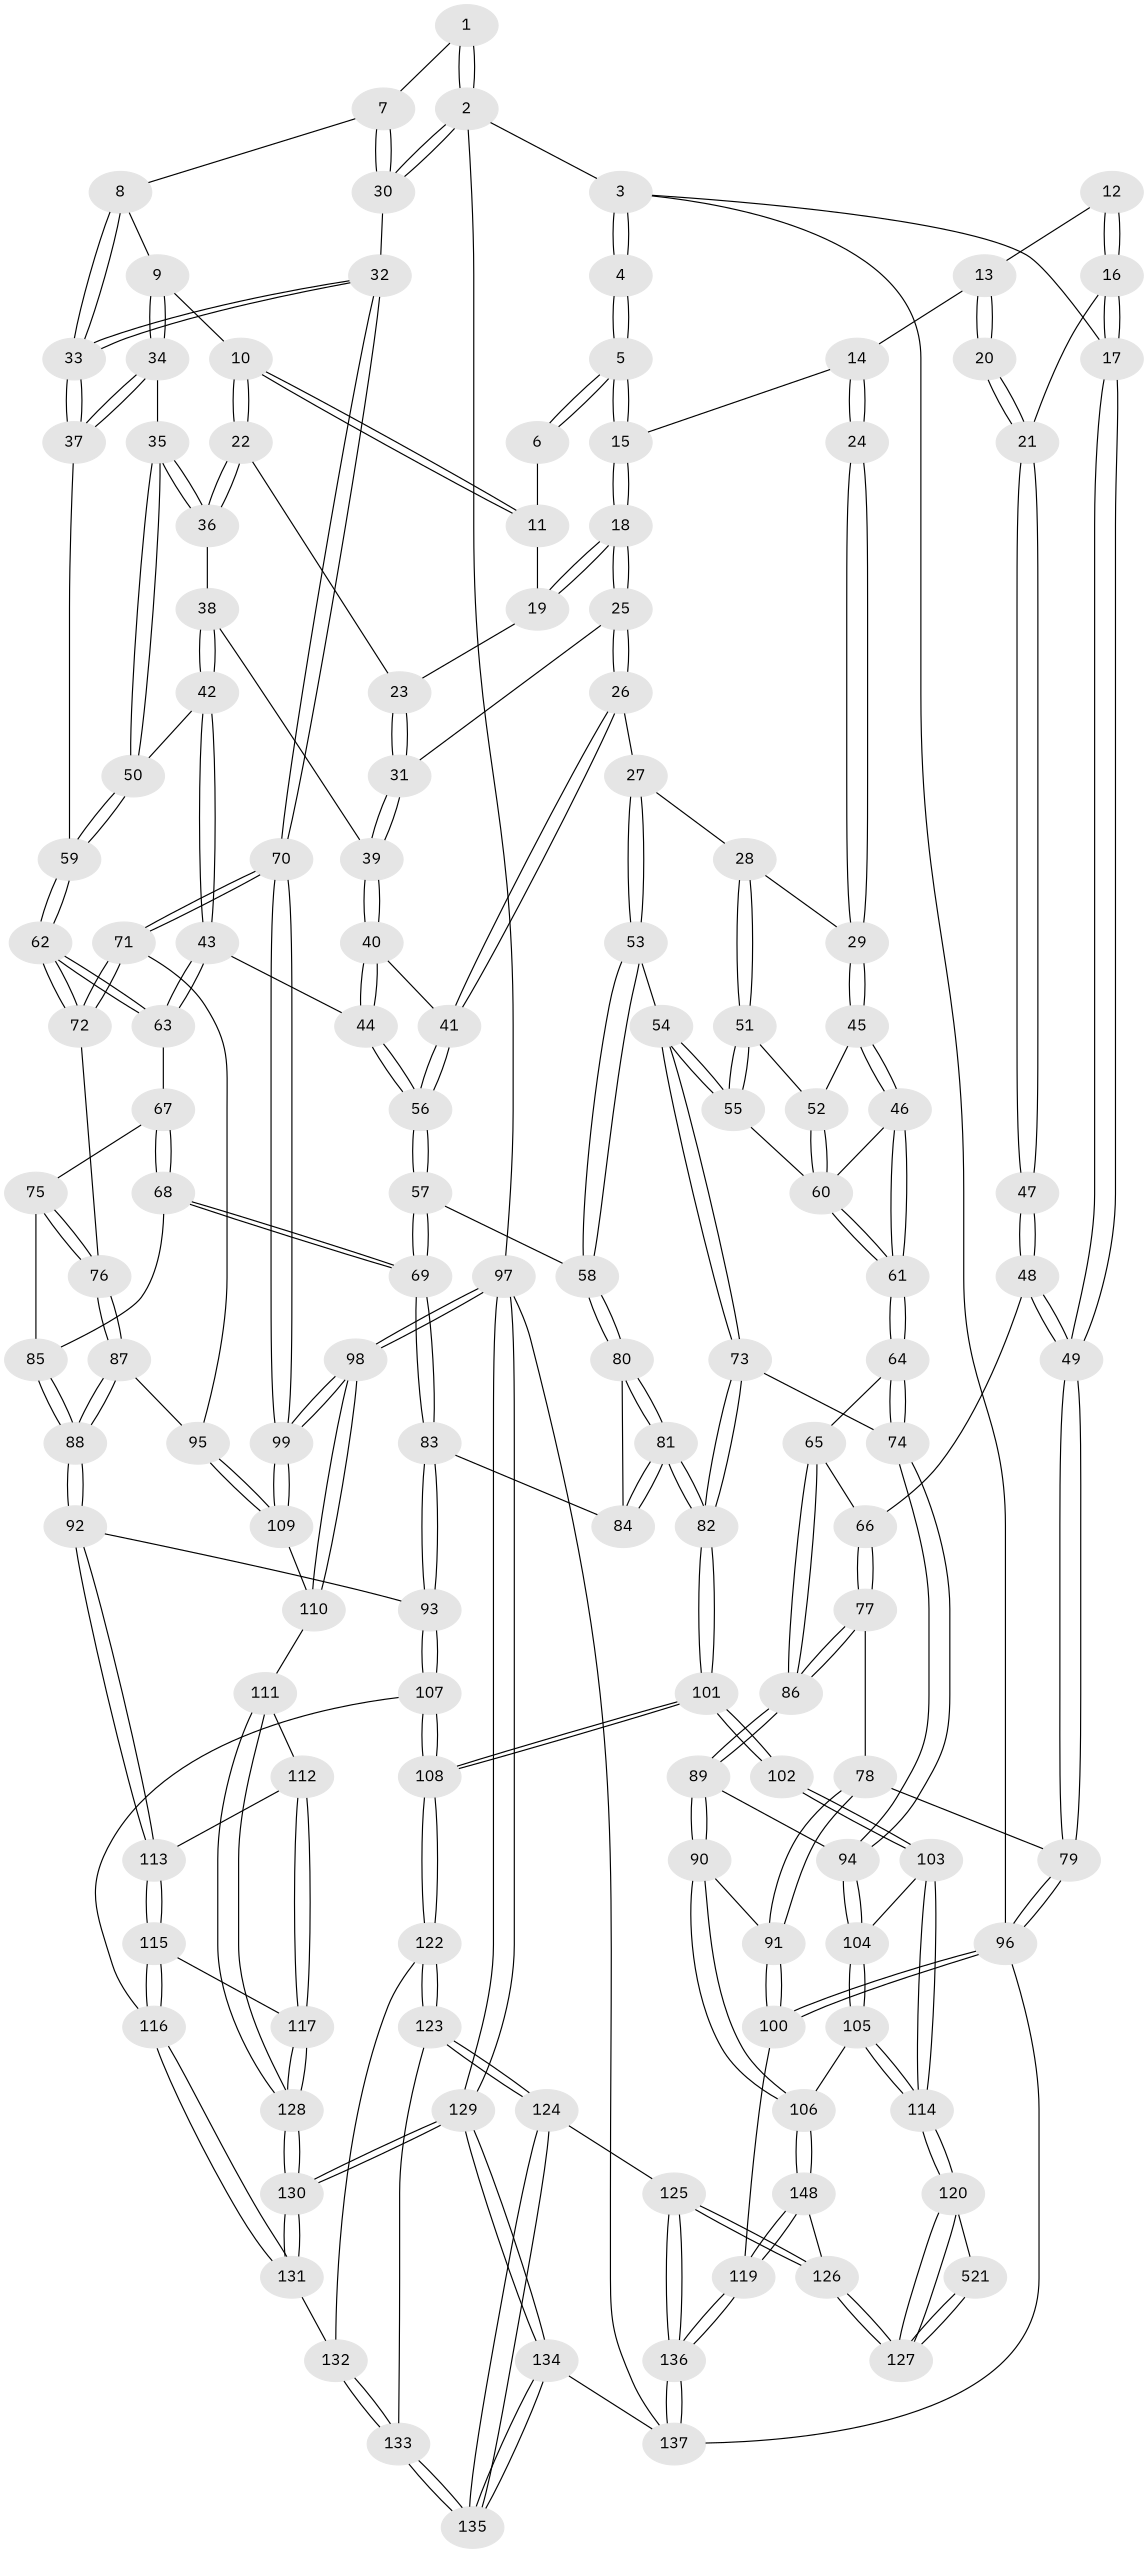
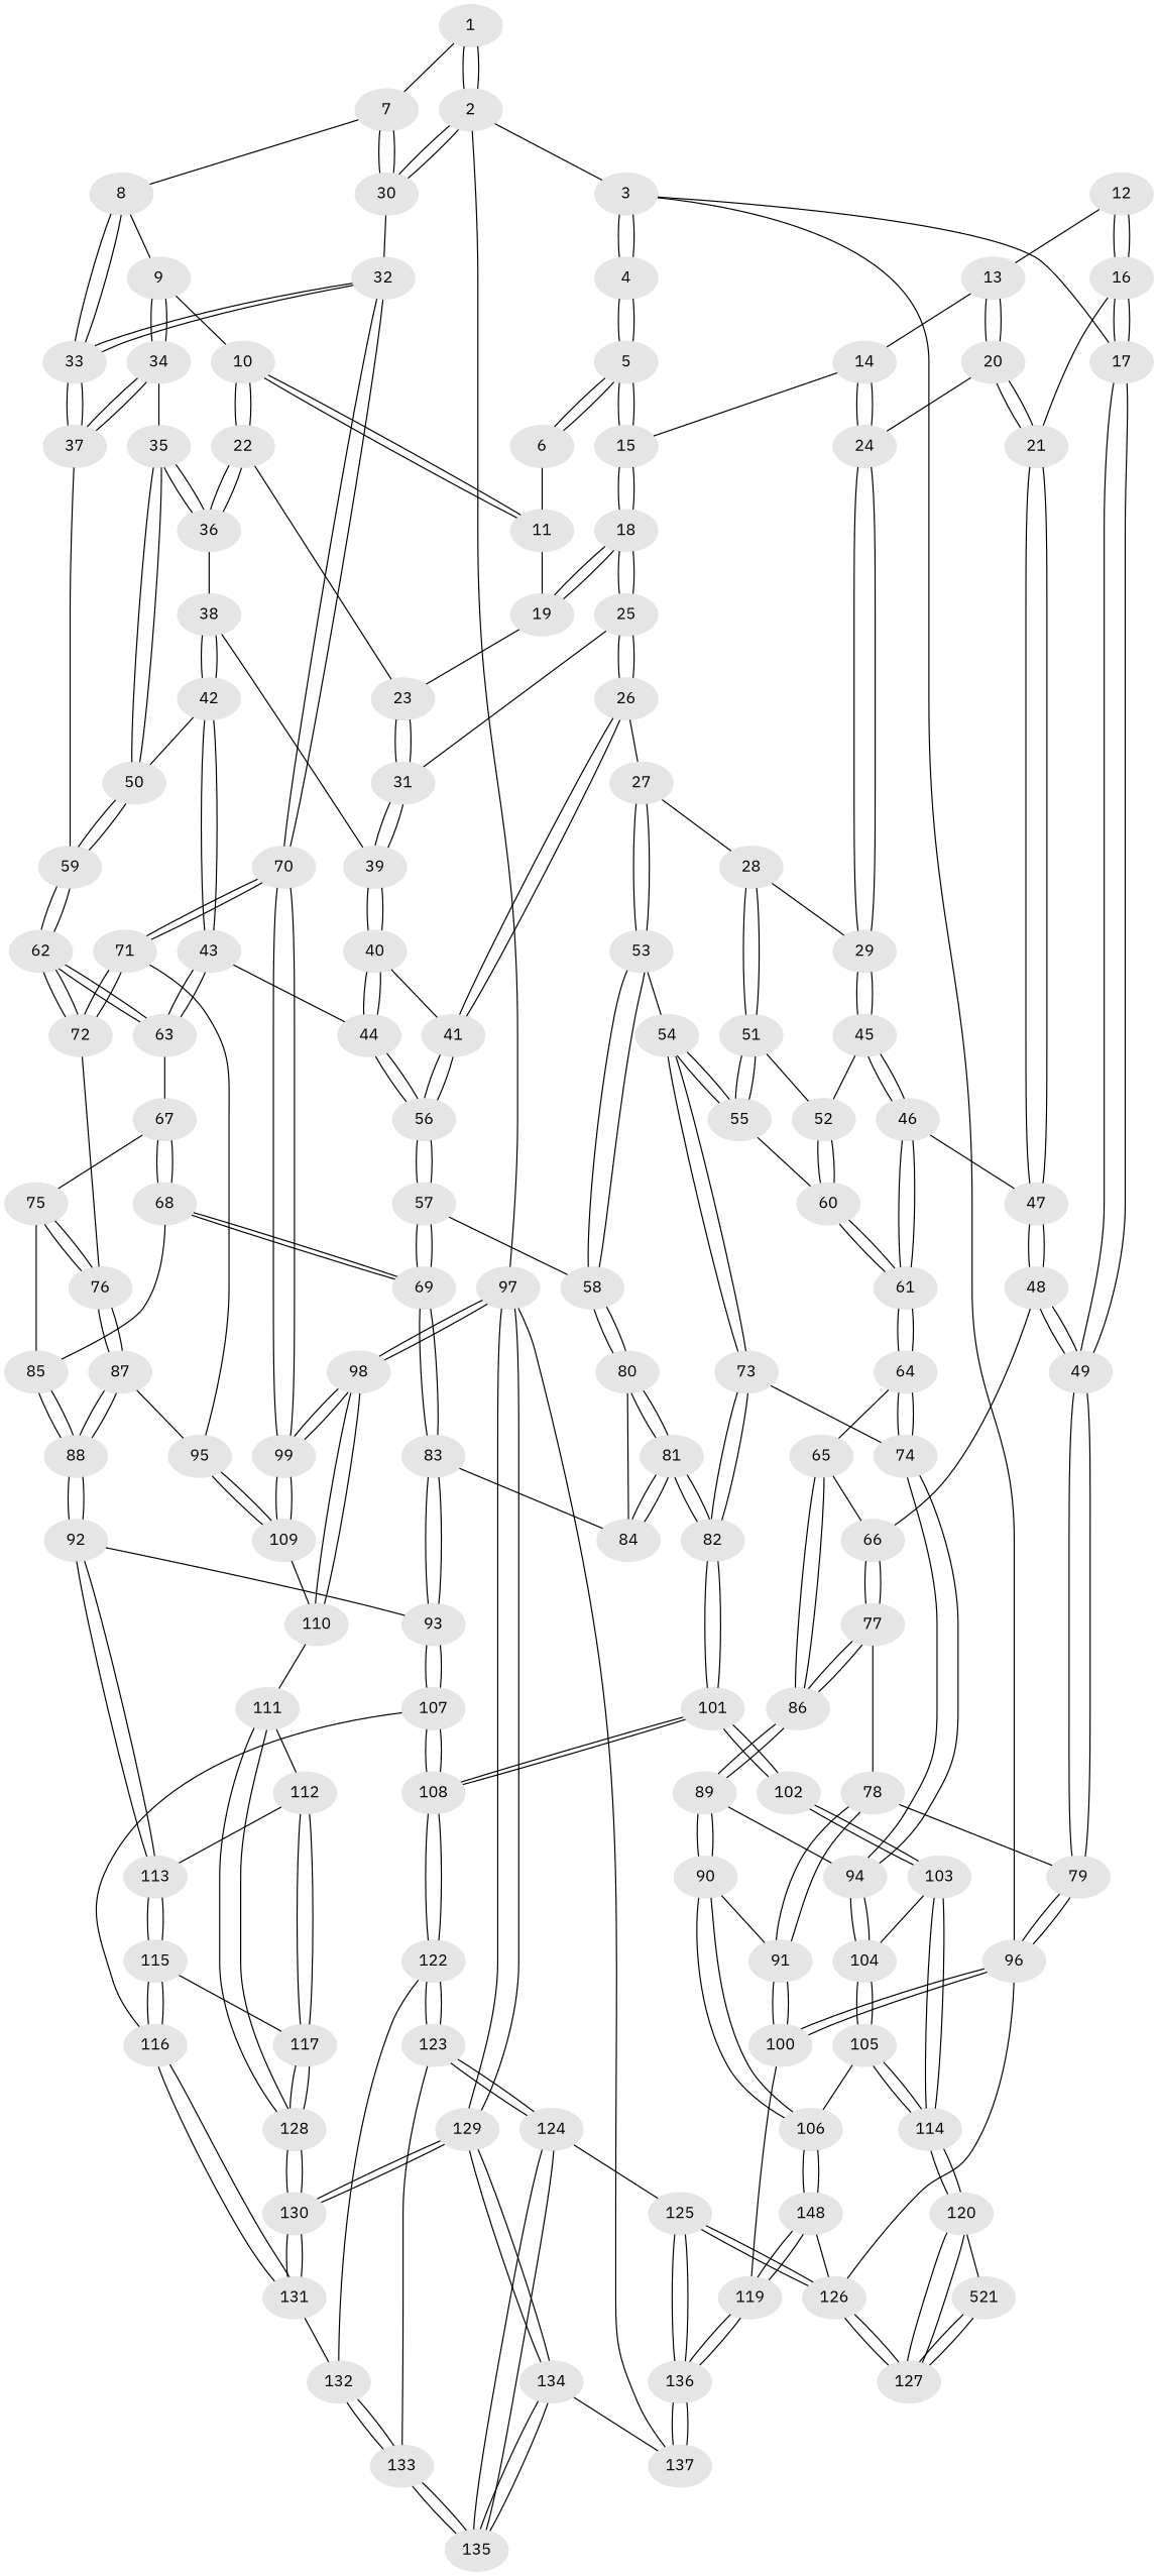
  graph {
    fontname="IBM Plex Sans"
    node [color=gray90 fontname="IBM Plex Sans" style=filled]
    edge [fontname="IBM Plex Sans"]
    1
    2
    7
    3
    30
    97
    8
    4
    17
    96
    32
    137
    98
    129
    5
    49
    100
    6
    15
    11
    18
    19
    9
    33
    10
    34
    37
    22
    35
    23
    36
    12
    13
    16
    14
    20
    21
    24
    29
    25
    47
    79
    31
    26
    48
    38
    39
    45
    27
    41
    28
    53
    56
    51
    54
    58
    52
    55
    46
    70
    40
    71
    99
    59
    50
    42
    62
    43
    44
    57
    63
    67
    61
    60
    64
    66
    77
    73
    80
    74
    82
    69
    83
    81
    84
    72
    65
    76
    68
    75
    86
    94
    89
    78
    85
    88
    93
    95
    109
    87
    101
    104
    91
    102
    108
    107
    92
    90
    113
    106
    n111 [label=148]
    119
    115
    116
    105
    110
    130
    134
    111
    136
    103
    122
    114
    120
    126
    131
    123
    132
    112
    128
    117
    n132 [label=521]
    127
    124
    133
    125
    135
    1 -- 2
    1 -- 2
    1 -- 7
    2 -- 3
    2 -- 30
    2 -- 30
    2 -- 97
    7 -- 30
    7 -- 30
    7 -- 8
    3 -- 4
    3 -- 4
    3 -- 17
    3 -- 96
    30 -- 32
    97 -- 137
    97 -- 98
    97 -- 98
    97 -- 129
    97 -- 129
    8 -- 9
    8 -- 33
    8 -- 33
    4 -- 5
    4 -- 5
    17 -- 49
    17 -- 49
-   96 -- 137
+   96 -- 126
    96 -- 100
    96 -- 100
    32 -- 33
    32 -- 33
    32 -- 70
    32 -- 70
    98 -- 99
    98 -- 99
    98 -- 110
    98 -- 110
    129 -- 130
    129 -- 130
    129 -- 134
    129 -- 134
    5 -- 6
    5 -- 6
    5 -- 15
    5 -- 15
    49 -- 79
    49 -- 79
    100 -- 119
    6 -- 11
    15 -- 18
    15 -- 18
    11 -- 19
    18 -- 19
    18 -- 19
    18 -- 25
    18 -- 25
    19 -- 23
    9 -- 10
    9 -- 34
    9 -- 34
    33 -- 37
    33 -- 37
    10 -- 11
    10 -- 11
    10 -- 22
    10 -- 22
    34 -- 37
    34 -- 37
    34 -- 35
    37 -- 59
    22 -- 23
    22 -- 36
    22 -- 36
    35 -- 36
    35 -- 36
    35 -- 50
    35 -- 50
    23 -- 31
    23 -- 31
    36 -- 38
    12 -- 13
    12 -- 16
    12 -- 16
    13 -- 14
    13 -- 20
    13 -- 20
    16 -- 17
    16 -- 17
    16 -- 21
    14 -- 15
    14 -- 24
    14 -- 24
    20 -- 21
    20 -- 21
+   20 -- 24
    21 -- 47
    21 -- 47
    24 -- 29
    24 -- 29
    29 -- 45
    29 -- 45
    25 -- 31
    25 -- 26
    25 -- 26
    47 -- 48
    47 -- 48
    79 -- 96
    79 -- 96
    31 -- 39
    31 -- 39
    26 -- 27
    26 -- 41
    26 -- 41
    48 -- 49
    48 -- 49
    48 -- 66
    38 -- 39
    38 -- 42
    38 -- 42
    39 -- 40
    39 -- 40
    45 -- 52
    45 -- 46
    45 -- 46
    27 -- 28
    27 -- 53
    27 -- 53
    41 -- 56
    41 -- 56
    28 -- 29
    28 -- 51
    28 -- 51
    53 -- 54
    53 -- 58
    53 -- 58
    56 -- 57
    56 -- 57
    51 -- 52
    51 -- 55
    51 -- 55
    54 -- 55
    54 -- 55
    54 -- 73
    54 -- 73
    58 -- 80
    58 -- 80
    52 -- 60
    52 -- 60
    55 -- 60
-   46 -- 60
+   46 -- 47
    46 -- 61
    46 -- 61
    70 -- 71
    70 -- 71
    70 -- 99
    70 -- 99
    40 -- 41
    40 -- 44
    40 -- 44
    71 -- 72
    71 -- 72
    71 -- 95
    99 -- 109
    99 -- 109
    59 -- 62
    59 -- 62
    50 -- 59
    50 -- 59
    42 -- 50
    42 -- 43
    42 -- 43
    62 -- 63
    62 -- 63
    62 -- 72
    62 -- 72
    43 -- 44
    43 -- 63
    43 -- 63
    44 -- 56
    44 -- 56
    57 -- 58
    57 -- 69
    57 -- 69
    63 -- 67
    67 -- 68
    67 -- 68
    67 -- 75
    61 -- 64
    61 -- 64
    60 -- 61
    60 -- 61
    64 -- 74
    64 -- 74
    64 -- 65
    66 -- 77
    66 -- 77
    77 -- 86
    77 -- 86
    77 -- 78
    73 -- 74
    73 -- 82
    73 -- 82
    80 -- 81
    80 -- 81
    80 -- 84
    74 -- 94
    74 -- 94
    82 -- 101
    82 -- 101
    69 -- 83
    69 -- 83
    83 -- 84
    83 -- 93
    83 -- 93
    81 -- 82
    81 -- 82
    81 -- 84
    81 -- 84
    72 -- 76
    65 -- 66
    65 -- 86
    65 -- 86
    76 -- 87
    76 -- 87
    68 -- 69
    68 -- 69
    68 -- 85
    75 -- 76
    75 -- 76
    75 -- 85
    86 -- 89
    86 -- 89
    94 -- 104
    94 -- 104
    89 -- 94
    89 -- 90
    89 -- 90
    78 -- 79
    78 -- 91
    78 -- 91
    85 -- 88
    85 -- 88
    88 -- 92
    88 -- 92
    93 -- 107
    93 -- 107
    95 -- 109
    95 -- 109
    109 -- 110
    87 -- 88
    87 -- 88
    87 -- 95
    101 -- 102
    101 -- 102
    101 -- 108
    101 -- 108
    104 -- 105
    104 -- 105
    91 -- 100
    91 -- 100
    102 -- 103
    102 -- 103
    108 -- 122
    108 -- 122
    107 -- 108
    107 -- 108
    107 -- 116
    92 -- 93
    92 -- 113
    92 -- 113
    90 -- 91
    90 -- 106
    90 -- 106
    113 -- 115
    113 -- 115
    106 -- n111
    106 -- n111
    n111 -- 119
    n111 -- 119
    n111 -- 126
    119 -- 136
    119 -- 136
    115 -- 116
    115 -- 116
    115 -- 117
    116 -- 131
    116 -- 131
    105 -- 106
    105 -- 114
    105 -- 114
    110 -- 111
    130 -- 131
    130 -- 131
    134 -- 137
    134 -- 135
    134 -- 135
    111 -- 112
    111 -- 128
    111 -- 128
    136 -- 137
    136 -- 137
    103 -- 104
    103 -- 114
    103 -- 114
    122 -- 123
    122 -- 123
    122 -- 132
    114 -- 120
    114 -- 120
    120 -- n132
    120 -- 127
    120 -- 127
    126 -- 127
    126 -- 127
    131 -- 132
    123 -- 124
    123 -- 124
    123 -- 133
    132 -- 133
    132 -- 133
    112 -- 113
    112 -- 117
    112 -- 117
    128 -- 130
    128 -- 130
    117 -- 128
    117 -- 128
    n132 -- 127
    n132 -- 127
    124 -- 125
    124 -- 135
    124 -- 135
    133 -- 135
    133 -- 135
    125 -- 136
    125 -- 136
    125 -- 126
    125 -- 126
  }
